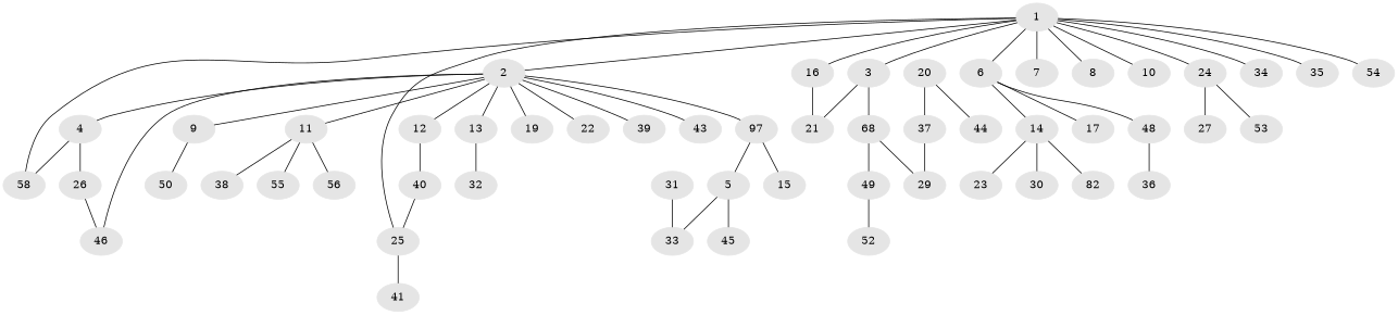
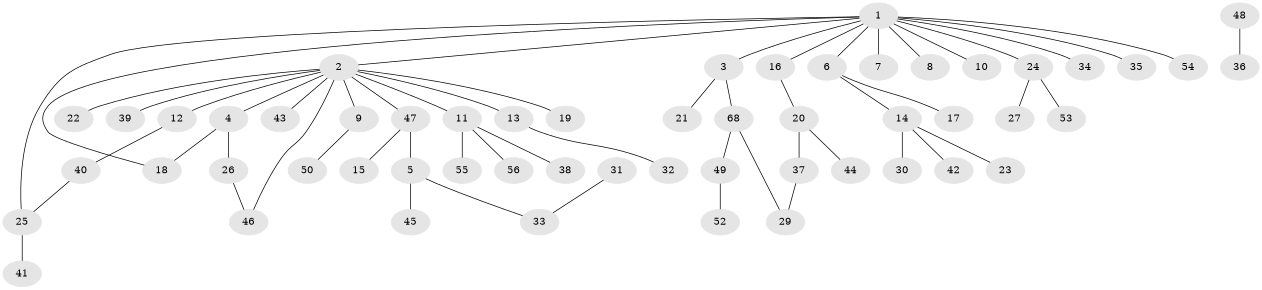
  graph {
    node [color=gray90 style=filled]
    1
    2
    3
    6
    7
    8
    10
    16
-   18 [label=58]
+   18
    24
    25
    34
    35
    54
    4
    9
    11
    12
    13
    19
    22
    39
    43
    46
-   47 [label=97]
+   47
    21
    n27 [label=68]
    14
    17
    48
    20
    27
    53
    41
    26
    5
    33
    45
    50
    38
    55
    56
    40
    32
    31
    15
    29
    49
    23
    30
-   42 [label=82]
+   42
    36
    37
    44
    52
    1 -- 2
    1 -- 3
    1 -- 6
    1 -- 7
    1 -- 8
    1 -- 10
    1 -- 16
    1 -- 18
    1 -- 24
    1 -- 25
    1 -- 34
    1 -- 35
    1 -- 54
    2 -- 4
    2 -- 9
    2 -- 11
    2 -- 12
    2 -- 13
    2 -- 19
    2 -- 22
    2 -- 39
    2 -- 43
    2 -- 46
    2 -- 47
    3 -- 21
    3 -- n27
    6 -- 14
    6 -- 17
-   6 -- 48
-   16 -- 21
+   16 -- 20
    24 -- 27
    24 -- 53
    25 -- 41
    4 -- 18
    4 -- 26
    9 -- 50
    11 -- 38
    11 -- 55
    11 -- 56
    12 -- 40
    13 -- 32
    47 -- 5
    47 -- 15
    n27 -- 29
    n27 -- 49
    14 -- 23
    14 -- 30
    14 -- 42
    48 -- 36
    20 -- 37
    20 -- 44
    26 -- 46
    5 -- 33
    5 -- 45
    40 -- 25
    31 -- 33
    49 -- 52
    37 -- 29
  }
